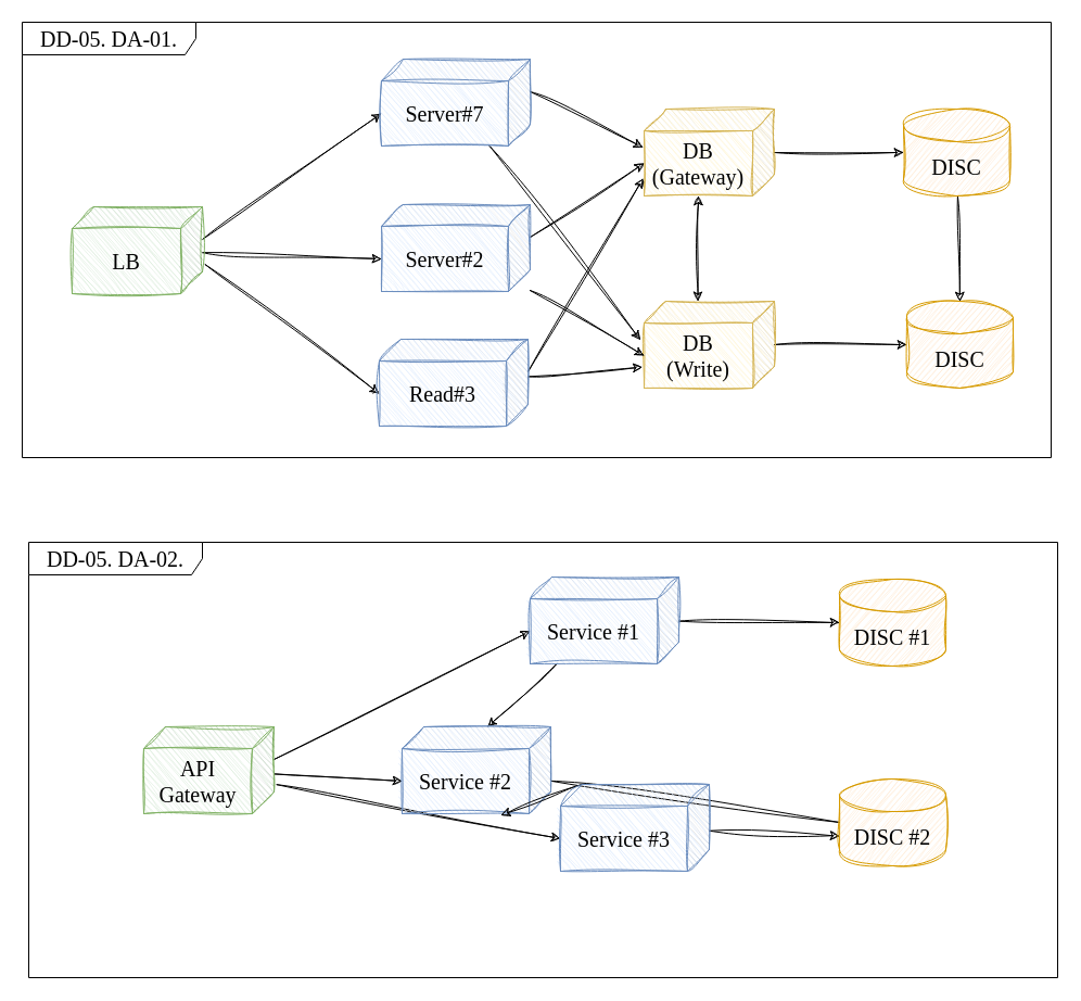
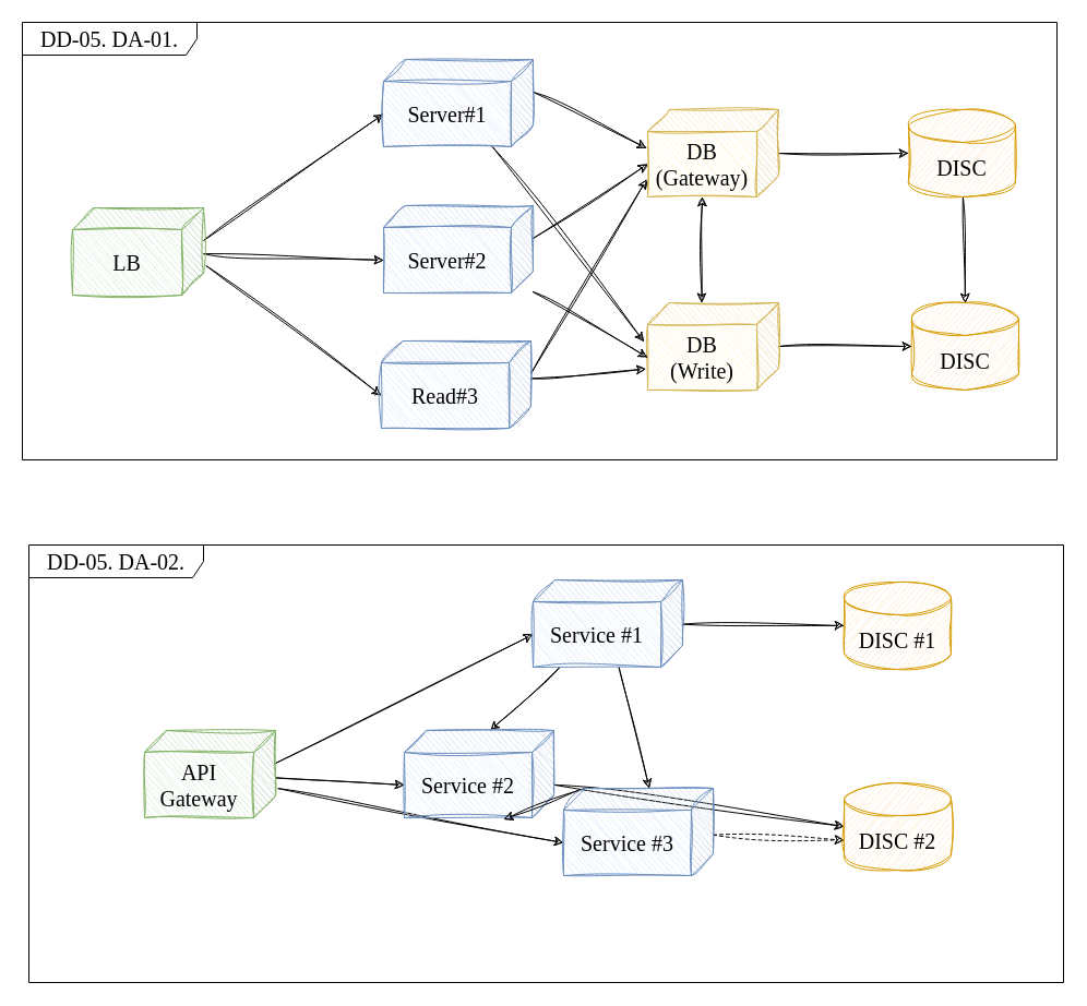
  <mxCell id="0" />
  <mxCell id="1" parent="0" />
  <mxCell id="2" value="DD-05. DA-01." style="shape=umlFrame;whiteSpace=wrap;html=1;pointerEvents=0;recursiveResize=0;container=0;collapsible=0;width=160;hachureGap=4;fontFamily=Architects Daughter;fontSource=https%3A%2F%2Ffonts.googleapis.com%2Fcss%3Ffamily%3DArchitects%2BDaughter;fontSize=20;movable=1;resizable=1;rotatable=1;deletable=1;editable=1;locked=0;connectable=1;" vertex="1" parent="1"><mxGeometry x="20" y="20" width="948" height="401" as="geometry" /></mxCell>
  <mxCell id="3" style="edgeStyle=none;shape=connector;rounded=0;sketch=1;hachureGap=4;jiggle=2;curveFitting=1;orthogonalLoop=1;jettySize=auto;html=1;entryX=0.5;entryY=0;entryDx=0;entryDy=0;entryPerimeter=0;labelBackgroundColor=default;strokeColor=default;fontFamily=Architects Daughter;fontSource=https%3A%2F%2Ffonts.googleapis.com%2Fcss%3Ffamily%3DArchitects%2BDaughter;fontSize=16;fontColor=default;endArrow=classic;" edge="1" parent="1" source="4" target="23"><mxGeometry relative="1" as="geometry" /></mxCell>
  <mxCell id="4" value="DISC" style="shape=cylinder3;whiteSpace=wrap;html=1;boundedLbl=1;backgroundOutline=1;size=15;sketch=1;hachureGap=4;jiggle=2;curveFitting=1;fontFamily=Architects Daughter;fontSource=https%3A%2F%2Ffonts.googleapis.com%2Fcss%3Ffamily%3DArchitects%2BDaughter;fontSize=20;fillColor=#ffe6cc;strokeColor=#d79b00;" vertex="1" parent="1"><mxGeometry x="832" y="100" width="98" height="80" as="geometry" /></mxCell>
  <mxCell id="5" style="rounded=0;sketch=1;hachureGap=4;jiggle=2;curveFitting=1;orthogonalLoop=1;jettySize=auto;html=1;exitX=0;exitY=0;exitDx=0;exitDy=30;exitPerimeter=0;entryX=0;entryY=0;entryDx=137;entryDy=50;entryPerimeter=0;fontFamily=Architects Daughter;fontSource=https%3A%2F%2Ffonts.googleapis.com%2Fcss%3Ffamily%3DArchitects%2BDaughter;fontSize=16;" edge="1" parent="1" source="8" target="11"><mxGeometry relative="1" as="geometry" /></mxCell>
  <mxCell id="6" style="edgeStyle=none;shape=connector;rounded=0;sketch=1;hachureGap=4;jiggle=2;curveFitting=1;orthogonalLoop=1;jettySize=auto;html=1;entryX=0;entryY=0;entryDx=137;entryDy=50;entryPerimeter=0;labelBackgroundColor=default;strokeColor=default;fontFamily=Architects Daughter;fontSource=https%3A%2F%2Ffonts.googleapis.com%2Fcss%3Ffamily%3DArchitects%2BDaughter;fontSize=16;fontColor=default;endArrow=classic;" edge="1" parent="1" source="8" target="19"><mxGeometry relative="1" as="geometry" /></mxCell>
  <mxCell id="7" style="edgeStyle=none;shape=connector;rounded=0;sketch=1;hachureGap=4;jiggle=2;curveFitting=1;orthogonalLoop=1;jettySize=auto;html=1;entryX=0;entryY=0;entryDx=137;entryDy=50;entryPerimeter=0;labelBackgroundColor=default;strokeColor=default;fontFamily=Architects Daughter;fontSource=https%3A%2F%2Ffonts.googleapis.com%2Fcss%3Ffamily%3DArchitects%2BDaughter;fontSize=16;fontColor=default;endArrow=classic;exitX=-0.022;exitY=0.665;exitDx=0;exitDy=0;exitPerimeter=0;" edge="1" parent="1" source="8" target="22"><mxGeometry relative="1" as="geometry" /></mxCell>
  <mxCell id="8" value="LB" style="shape=cube;whiteSpace=wrap;html=1;boundedLbl=1;backgroundOutline=1;darkOpacity=0.05;darkOpacity2=0.1;sketch=1;hachureGap=4;jiggle=2;curveFitting=1;fontFamily=Architects Daughter;fontSource=https%3A%2F%2Ffonts.googleapis.com%2Fcss%3Ffamily%3DArchitects%2BDaughter;fontSize=20;direction=east;flipH=1;fillColor=#d5e8d4;strokeColor=#82b366;" vertex="1" parent="1"><mxGeometry x="66" y="190" width="120" height="80" as="geometry" /></mxCell>
  <mxCell id="9" style="edgeStyle=none;shape=connector;rounded=0;sketch=1;hachureGap=4;jiggle=2;curveFitting=1;orthogonalLoop=1;jettySize=auto;html=1;entryX=1.009;entryY=0.44;entryDx=0;entryDy=0;entryPerimeter=0;labelBackgroundColor=default;strokeColor=default;fontFamily=Architects Daughter;fontSource=https%3A%2F%2Ffonts.googleapis.com%2Fcss%3Ffamily%3DArchitects%2BDaughter;fontSize=16;fontColor=default;endArrow=classic;exitX=0;exitY=0;exitDx=0;exitDy=30;exitPerimeter=0;" edge="1" parent="1" source="11" target="13"><mxGeometry relative="1" as="geometry" /></mxCell>
  <mxCell id="10" style="edgeStyle=none;shape=connector;rounded=0;sketch=1;hachureGap=4;jiggle=2;curveFitting=1;orthogonalLoop=1;jettySize=auto;html=1;entryX=1.029;entryY=0.444;entryDx=0;entryDy=0;entryPerimeter=0;labelBackgroundColor=default;strokeColor=default;fontFamily=Architects Daughter;fontSource=https%3A%2F%2Ffonts.googleapis.com%2Fcss%3Ffamily%3DArchitects%2BDaughter;fontSize=16;fontColor=default;endArrow=classic;" edge="1" parent="1" source="11" target="16"><mxGeometry relative="1" as="geometry" /></mxCell>
- <mxCell id="11" value="Server#7" style="shape=cube;whiteSpace=wrap;html=1;boundedLbl=1;backgroundOutline=1;darkOpacity=0.05;darkOpacity2=0.1;sketch=1;hachureGap=4;jiggle=2;curveFitting=1;fontFamily=Architects Daughter;fontSource=https%3A%2F%2Ffonts.googleapis.com%2Fcss%3Ffamily%3DArchitects%2BDaughter;fontSize=20;direction=east;flipH=1;fillColor=#dae8fc;strokeColor=#6c8ebf;" vertex="1" parent="1"><mxGeometry x="351" y="54" width="137" height="80" as="geometry" /></mxCell>
+ <mxCell id="11" value="Server#1" style="shape=cube;whiteSpace=wrap;html=1;boundedLbl=1;backgroundOutline=1;darkOpacity=0.05;darkOpacity2=0.1;sketch=1;hachureGap=4;jiggle=2;curveFitting=1;fontFamily=Architects Daughter;fontSource=https%3A%2F%2Ffonts.googleapis.com%2Fcss%3Ffamily%3DArchitects%2BDaughter;fontSize=20;direction=east;flipH=1;fillColor=#dae8fc;strokeColor=#6c8ebf;" vertex="1" parent="1"><mxGeometry x="351" y="54" width="137" height="80" as="geometry" /></mxCell>
  <mxCell id="12" style="edgeStyle=none;shape=connector;rounded=0;sketch=1;hachureGap=4;jiggle=2;curveFitting=1;orthogonalLoop=1;jettySize=auto;html=1;entryX=0;entryY=0.5;entryDx=0;entryDy=0;entryPerimeter=0;labelBackgroundColor=default;strokeColor=default;fontFamily=Architects Daughter;fontSource=https%3A%2F%2Ffonts.googleapis.com%2Fcss%3Ffamily%3DArchitects%2BDaughter;fontSize=16;fontColor=default;endArrow=classic;" edge="1" parent="1" source="13" target="4"><mxGeometry relative="1" as="geometry" /></mxCell>
  <mxCell id="13" value="DB&lt;br&gt;(Gateway)" style="shape=cube;whiteSpace=wrap;html=1;boundedLbl=1;backgroundOutline=1;darkOpacity=0.05;darkOpacity2=0.1;sketch=1;hachureGap=4;jiggle=2;curveFitting=1;fontFamily=Architects Daughter;fontSource=https%3A%2F%2Ffonts.googleapis.com%2Fcss%3Ffamily%3DArchitects%2BDaughter;fontSize=20;direction=east;flipH=1;fillColor=#fff2cc;strokeColor=#d6b656;" vertex="1" parent="1"><mxGeometry x="593" y="100" width="120" height="80" as="geometry" /></mxCell>
  <mxCell id="14" style="edgeStyle=none;shape=connector;rounded=0;sketch=1;hachureGap=4;jiggle=2;curveFitting=1;orthogonalLoop=1;jettySize=auto;html=1;entryX=0;entryY=0.5;entryDx=0;entryDy=0;entryPerimeter=0;labelBackgroundColor=default;strokeColor=default;fontFamily=Architects Daughter;fontSource=https%3A%2F%2Ffonts.googleapis.com%2Fcss%3Ffamily%3DArchitects%2BDaughter;fontSize=16;fontColor=default;endArrow=classic;" edge="1" parent="1" source="16" target="23"><mxGeometry relative="1" as="geometry" /></mxCell>
  <mxCell id="15" style="edgeStyle=none;shape=connector;rounded=0;sketch=1;hachureGap=4;jiggle=2;curveFitting=1;orthogonalLoop=1;jettySize=auto;html=1;entryX=0;entryY=0;entryDx=70;entryDy=80;entryPerimeter=0;labelBackgroundColor=default;strokeColor=default;fontFamily=Architects Daughter;fontSource=https%3A%2F%2Ffonts.googleapis.com%2Fcss%3Ffamily%3DArchitects%2BDaughter;fontSize=16;fontColor=default;endArrow=classic;exitX=0.587;exitY=-0.002;exitDx=0;exitDy=0;exitPerimeter=0;startArrow=classic;startFill=1;" edge="1" parent="1" source="16" target="13"><mxGeometry relative="1" as="geometry" /></mxCell>
  <mxCell id="16" value="DB&lt;br&gt;(Write)" style="shape=cube;whiteSpace=wrap;html=1;boundedLbl=1;backgroundOutline=1;darkOpacity=0.05;darkOpacity2=0.1;sketch=1;hachureGap=4;jiggle=2;curveFitting=1;fontFamily=Architects Daughter;fontSource=https%3A%2F%2Ffonts.googleapis.com%2Fcss%3Ffamily%3DArchitects%2BDaughter;fontSize=20;direction=east;flipH=1;fillColor=#fff2cc;strokeColor=#d6b656;" vertex="1" parent="1"><mxGeometry x="593" y="277" width="120" height="80" as="geometry" /></mxCell>
  <mxCell id="17" style="edgeStyle=none;shape=connector;rounded=0;sketch=1;hachureGap=4;jiggle=2;curveFitting=1;orthogonalLoop=1;jettySize=auto;html=1;entryX=0;entryY=0;entryDx=120;entryDy=50;entryPerimeter=0;labelBackgroundColor=default;strokeColor=default;fontFamily=Architects Daughter;fontSource=https%3A%2F%2Ffonts.googleapis.com%2Fcss%3Ffamily%3DArchitects%2BDaughter;fontSize=16;fontColor=default;endArrow=classic;exitX=0;exitY=0;exitDx=0;exitDy=30;exitPerimeter=0;" edge="1" parent="1" source="19" target="13"><mxGeometry relative="1" as="geometry" /></mxCell>
  <mxCell id="18" style="edgeStyle=none;shape=connector;rounded=0;sketch=1;hachureGap=4;jiggle=2;curveFitting=1;orthogonalLoop=1;jettySize=auto;html=1;entryX=0;entryY=0;entryDx=120.0;entryDy=50;entryPerimeter=0;labelBackgroundColor=default;strokeColor=default;fontFamily=Architects Daughter;fontSource=https%3A%2F%2Ffonts.googleapis.com%2Fcss%3Ffamily%3DArchitects%2BDaughter;fontSize=16;fontColor=default;endArrow=classic;" edge="1" parent="1" source="19" target="16"><mxGeometry relative="1" as="geometry" /></mxCell>
  <mxCell id="19" value="Server#2" style="shape=cube;whiteSpace=wrap;html=1;boundedLbl=1;backgroundOutline=1;darkOpacity=0.05;darkOpacity2=0.1;sketch=1;hachureGap=4;jiggle=2;curveFitting=1;fontFamily=Architects Daughter;fontSource=https%3A%2F%2Ffonts.googleapis.com%2Fcss%3Ffamily%3DArchitects%2BDaughter;fontSize=20;direction=east;flipH=1;fillColor=#dae8fc;strokeColor=#6c8ebf;" vertex="1" parent="1"><mxGeometry x="351" y="188" width="137" height="80" as="geometry" /></mxCell>
  <mxCell id="20" style="edgeStyle=none;shape=connector;rounded=0;sketch=1;hachureGap=4;jiggle=2;curveFitting=1;orthogonalLoop=1;jettySize=auto;html=1;labelBackgroundColor=default;strokeColor=default;fontFamily=Architects Daughter;fontSource=https%3A%2F%2Ffonts.googleapis.com%2Fcss%3Ffamily%3DArchitects%2BDaughter;fontSize=16;fontColor=default;endArrow=classic;exitX=0;exitY=0;exitDx=0;exitDy=30;exitPerimeter=0;" edge="1" parent="1" source="22"><mxGeometry relative="1" as="geometry"><mxPoint x="592" y="164" as="targetPoint" /><mxPoint x="447" y="361" as="sourcePoint" /></mxGeometry></mxCell>
  <mxCell id="21" style="edgeStyle=none;shape=connector;rounded=0;sketch=1;hachureGap=4;jiggle=2;curveFitting=1;orthogonalLoop=1;jettySize=auto;html=1;entryX=1.014;entryY=0.759;entryDx=0;entryDy=0;entryPerimeter=0;labelBackgroundColor=default;strokeColor=default;fontFamily=Architects Daughter;fontSource=https%3A%2F%2Ffonts.googleapis.com%2Fcss%3Ffamily%3DArchitects%2BDaughter;fontSize=16;fontColor=default;endArrow=classic;" edge="1" parent="1" source="22" target="16"><mxGeometry relative="1" as="geometry" /></mxCell>
  <mxCell id="22" value="Read#3" style="shape=cube;whiteSpace=wrap;html=1;boundedLbl=1;backgroundOutline=1;darkOpacity=0.05;darkOpacity2=0.1;sketch=1;hachureGap=4;jiggle=2;curveFitting=1;fontFamily=Architects Daughter;fontSource=https%3A%2F%2Ffonts.googleapis.com%2Fcss%3Ffamily%3DArchitects%2BDaughter;fontSize=20;direction=east;flipH=1;fillColor=#dae8fc;strokeColor=#6c8ebf;" vertex="1" parent="1"><mxGeometry x="349" y="312" width="137" height="80" as="geometry" /></mxCell>
  <mxCell id="23" value="DISC" style="shape=cylinder3;whiteSpace=wrap;html=1;boundedLbl=1;backgroundOutline=1;size=15;sketch=1;hachureGap=4;jiggle=2;curveFitting=1;fontFamily=Architects Daughter;fontSource=https%3A%2F%2Ffonts.googleapis.com%2Fcss%3Ffamily%3DArchitects%2BDaughter;fontSize=20;fillColor=#ffe6cc;strokeColor=#d79b00;" vertex="1" parent="1"><mxGeometry x="835" y="277" width="98" height="80" as="geometry" /></mxCell>
  <mxCell id="24" value="DD-05. DA-02." style="shape=umlFrame;whiteSpace=wrap;html=1;pointerEvents=0;recursiveResize=0;container=0;collapsible=0;width=160;hachureGap=4;fontFamily=Architects Daughter;fontSource=https%3A%2F%2Ffonts.googleapis.com%2Fcss%3Ffamily%3DArchitects%2BDaughter;fontSize=20;movable=1;resizable=1;rotatable=1;deletable=1;editable=1;locked=0;connectable=1;" vertex="1" parent="1"><mxGeometry x="26" y="499" width="948" height="401" as="geometry" /></mxCell>
  <mxCell id="25" value="DISC #1" style="shape=cylinder3;whiteSpace=wrap;html=1;boundedLbl=1;backgroundOutline=1;size=15;sketch=1;hachureGap=4;jiggle=2;curveFitting=1;fontFamily=Architects Daughter;fontSource=https%3A%2F%2Ffonts.googleapis.com%2Fcss%3Ffamily%3DArchitects%2BDaughter;fontSize=20;fillColor=#ffe6cc;strokeColor=#d79b00;" vertex="1" parent="1"><mxGeometry x="773" y="533" width="98" height="80" as="geometry" /></mxCell>
  <mxCell id="26" style="rounded=0;sketch=1;hachureGap=4;jiggle=2;curveFitting=1;orthogonalLoop=1;jettySize=auto;html=1;exitX=0;exitY=0;exitDx=0;exitDy=30;exitPerimeter=0;entryX=0;entryY=0;entryDx=137;entryDy=50;entryPerimeter=0;fontFamily=Architects Daughter;fontSource=https%3A%2F%2Ffonts.googleapis.com%2Fcss%3Ffamily%3DArchitects%2BDaughter;fontSize=16;" edge="1" parent="1" source="29" target="33"><mxGeometry relative="1" as="geometry" /></mxCell>
  <mxCell id="27" style="edgeStyle=none;shape=connector;rounded=0;sketch=1;hachureGap=4;jiggle=2;curveFitting=1;orthogonalLoop=1;jettySize=auto;html=1;entryX=0;entryY=0;entryDx=137;entryDy=50;entryPerimeter=0;labelBackgroundColor=default;strokeColor=default;fontFamily=Architects Daughter;fontSource=https%3A%2F%2Ffonts.googleapis.com%2Fcss%3Ffamily%3DArchitects%2BDaughter;fontSize=16;fontColor=default;endArrow=classic;" edge="1" parent="1" source="29" target="35"><mxGeometry relative="1" as="geometry" /></mxCell>
  <mxCell id="28" style="edgeStyle=none;shape=connector;rounded=0;sketch=1;hachureGap=4;jiggle=2;curveFitting=1;orthogonalLoop=1;jettySize=auto;html=1;entryX=0;entryY=0;entryDx=137;entryDy=50;entryPerimeter=0;labelBackgroundColor=default;strokeColor=default;fontFamily=Architects Daughter;fontSource=https%3A%2F%2Ffonts.googleapis.com%2Fcss%3Ffamily%3DArchitects%2BDaughter;fontSize=16;fontColor=default;endArrow=classic;exitX=-0.022;exitY=0.665;exitDx=0;exitDy=0;exitPerimeter=0;" edge="1" parent="1" source="29" target="38"><mxGeometry relative="1" as="geometry" /></mxCell>
  <mxCell id="29" value="API&lt;br&gt;Gateway" style="shape=cube;whiteSpace=wrap;html=1;boundedLbl=1;backgroundOutline=1;darkOpacity=0.05;darkOpacity2=0.1;sketch=1;hachureGap=4;jiggle=2;curveFitting=1;fontFamily=Architects Daughter;fontSource=https%3A%2F%2Ffonts.googleapis.com%2Fcss%3Ffamily%3DArchitects%2BDaughter;fontSize=20;direction=east;flipH=1;fillColor=#d5e8d4;strokeColor=#82b366;" vertex="1" parent="1"><mxGeometry x="132" y="669" width="120" height="80" as="geometry" /></mxCell>
  <mxCell id="30" style="rounded=0;sketch=1;hachureGap=4;jiggle=2;curveFitting=1;orthogonalLoop=1;jettySize=auto;html=1;entryX=0;entryY=0.5;entryDx=0;entryDy=0;entryPerimeter=0;fontFamily=Architects Daughter;fontSource=https%3A%2F%2Ffonts.googleapis.com%2Fcss%3Ffamily%3DArchitects%2BDaughter;fontSize=16;" edge="1" parent="1" source="33" target="25"><mxGeometry relative="1" as="geometry" /></mxCell>
  <mxCell id="31" style="rounded=0;sketch=1;hachureGap=4;jiggle=2;curveFitting=1;orthogonalLoop=1;jettySize=auto;html=1;entryX=0;entryY=0;entryDx=58.5;entryDy=0;entryPerimeter=0;fontFamily=Architects Daughter;fontSource=https%3A%2F%2Ffonts.googleapis.com%2Fcss%3Ffamily%3DArchitects%2BDaughter;fontSize=16;" edge="1" parent="1" source="33" target="35"><mxGeometry relative="1" as="geometry" /></mxCell>
+ <mxCell id="32" style="rounded=0;sketch=1;hachureGap=4;jiggle=2;curveFitting=1;orthogonalLoop=1;jettySize=auto;html=1;entryX=0;entryY=0;entryDx=58.5;entryDy=0;entryPerimeter=0;fontFamily=Architects Daughter;fontSource=https%3A%2F%2Ffonts.googleapis.com%2Fcss%3Ffamily%3DArchitects%2BDaughter;fontSize=16;" edge="1" parent="1" source="33" target="38"><mxGeometry relative="1" as="geometry" /></mxCell>
  <mxCell id="33" value="Service #1" style="shape=cube;whiteSpace=wrap;html=1;boundedLbl=1;backgroundOutline=1;darkOpacity=0.05;darkOpacity2=0.1;sketch=1;hachureGap=4;jiggle=2;curveFitting=1;fontFamily=Architects Daughter;fontSource=https%3A%2F%2Ffonts.googleapis.com%2Fcss%3Ffamily%3DArchitects%2BDaughter;fontSize=20;direction=east;flipH=1;fillColor=#dae8fc;strokeColor=#6c8ebf;" vertex="1" parent="1"><mxGeometry x="488" y="531" width="137" height="80" as="geometry" /></mxCell>
- <mxCell id="34" style="rounded=0;sketch=1;hachureGap=4;jiggle=2;curveFitting=1;orthogonalLoop=1;jettySize=auto;html=1;entryX=0;entryY=0.5;entryDx=0;entryDy=0;entryPerimeter=0;fontFamily=Architects Daughter;fontSource=https%3A%2F%2Ffonts.googleapis.com%2Fcss%3Ffamily%3DArchitects%2BDaughter;fontSize=16;endArrow=none;" edge="1" parent="1" source="35" target="39"><mxGeometry relative="1" as="geometry" /></mxCell>
+ <mxCell id="34" style="rounded=0;sketch=1;hachureGap=4;jiggle=2;curveFitting=1;orthogonalLoop=1;jettySize=auto;html=1;entryX=0;entryY=0.5;entryDx=0;entryDy=0;entryPerimeter=0;fontFamily=Architects Daughter;fontSource=https%3A%2F%2Ffonts.googleapis.com%2Fcss%3Ffamily%3DArchitects%2BDaughter;fontSize=16;" edge="1" parent="1" source="35" target="39"><mxGeometry relative="1" as="geometry" /></mxCell>
  <mxCell id="35" value="Service #2" style="shape=cube;whiteSpace=wrap;html=1;boundedLbl=1;backgroundOutline=1;darkOpacity=0.05;darkOpacity2=0.1;sketch=1;hachureGap=4;jiggle=2;curveFitting=1;fontFamily=Architects Daughter;fontSource=https%3A%2F%2Ffonts.googleapis.com%2Fcss%3Ffamily%3DArchitects%2BDaughter;fontSize=20;direction=east;flipH=1;fillColor=#dae8fc;strokeColor=#6c8ebf;" vertex="1" parent="1"><mxGeometry x="370" y="669" width="137" height="80" as="geometry" /></mxCell>
- <mxCell id="36" style="rounded=0;sketch=1;hachureGap=4;jiggle=2;curveFitting=1;orthogonalLoop=1;jettySize=auto;html=1;entryX=0;entryY=0;entryDx=0;entryDy=52.5;entryPerimeter=0;fontFamily=Architects Daughter;fontSource=https%3A%2F%2Ffonts.googleapis.com%2Fcss%3Ffamily%3DArchitects%2BDaughter;fontSize=16;" edge="1" parent="1" source="38" target="39"><mxGeometry relative="1" as="geometry" /></mxCell>
+ <mxCell id="36" style="rounded=0;sketch=1;hachureGap=4;jiggle=2;curveFitting=1;orthogonalLoop=1;jettySize=auto;html=1;entryX=0;entryY=0;entryDx=0;entryDy=52.5;entryPerimeter=0;fontFamily=Architects Daughter;fontSource=https%3A%2F%2Ffonts.googleapis.com%2Fcss%3Ffamily%3DArchitects%2BDaughter;fontSize=16;dashed=1;" edge="1" parent="1" source="38" target="39"><mxGeometry relative="1" as="geometry" /></mxCell>
  <mxCell id="37" style="rounded=0;sketch=1;hachureGap=4;jiggle=2;curveFitting=1;orthogonalLoop=1;jettySize=auto;html=1;exitX=0;exitY=0;exitDx=117;exitDy=0;exitPerimeter=0;entryX=0.334;entryY=1.018;entryDx=0;entryDy=0;entryPerimeter=0;fontFamily=Architects Daughter;fontSource=https%3A%2F%2Ffonts.googleapis.com%2Fcss%3Ffamily%3DArchitects%2BDaughter;fontSize=16;" edge="1" parent="1" source="38" target="35"><mxGeometry relative="1" as="geometry" /></mxCell>
  <mxCell id="38" value="Service #3" style="shape=cube;whiteSpace=wrap;html=1;boundedLbl=1;backgroundOutline=1;darkOpacity=0.05;darkOpacity2=0.1;sketch=1;hachureGap=4;jiggle=2;curveFitting=1;fontFamily=Architects Daughter;fontSource=https%3A%2F%2Ffonts.googleapis.com%2Fcss%3Ffamily%3DArchitects%2BDaughter;fontSize=20;direction=east;flipH=1;fillColor=#dae8fc;strokeColor=#6c8ebf;" vertex="1" parent="1"><mxGeometry x="516" y="722" width="137" height="80" as="geometry" /></mxCell>
  <mxCell id="39" value="DISC #2" style="shape=cylinder3;whiteSpace=wrap;html=1;boundedLbl=1;backgroundOutline=1;size=15;sketch=1;hachureGap=4;jiggle=2;curveFitting=1;fontFamily=Architects Daughter;fontSource=https%3A%2F%2Ffonts.googleapis.com%2Fcss%3Ffamily%3DArchitects%2BDaughter;fontSize=20;fillColor=#ffe6cc;strokeColor=#d79b00;" vertex="1" parent="1"><mxGeometry x="773" y="717" width="98" height="80" as="geometry" /></mxCell>
